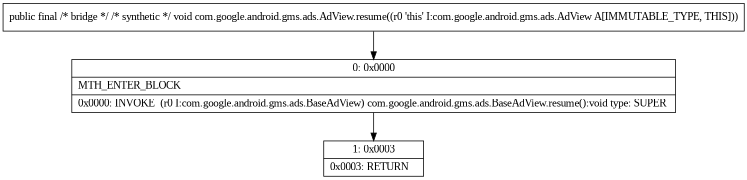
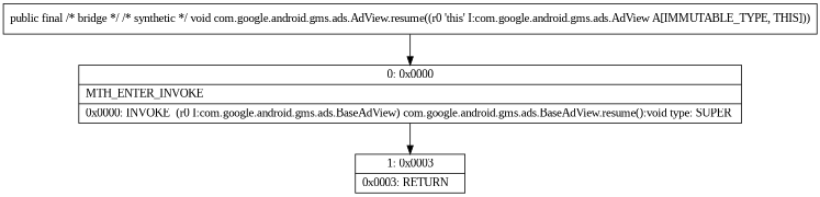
  digraph {
    fontname="Liberation Serif"
    node [shape=record fontname="Liberation Serif"]
    edge [fontname="Liberation Serif"]
-   n1 [label="{0\:\ 0x0000|MTH_ENTER_BLOCK\l|0x0000: INVOKE  (r0 I:com.google.android.gms.ads.BaseAdView) com.google.android.gms.ads.BaseAdView.resume():void type: SUPER \l}"]
+   n1 [label="{0\:\ 0x0000|MTH_ENTER_INVOKE\l|0x0000: INVOKE  (r0 I:com.google.android.gms.ads.BaseAdView) com.google.android.gms.ads.BaseAdView.resume():void type: SUPER \l}"]
    n2 [label="{1\:\ 0x0003|0x0003: RETURN   \l}"]
    n3 [label="{public final \/* bridge *\/ \/* synthetic *\/ void com.google.android.gms.ads.AdView.resume((r0 'this' I:com.google.android.gms.ads.AdView A[IMMUTABLE_TYPE, THIS])) }"]
    n1 -> n2
    n3 -> n1
  }
